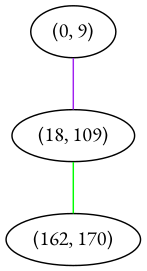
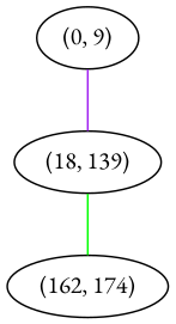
  graph {
    fontname="EB Garamond"
    node [fontname="EB Garamond"]
    edge [fontname="EB Garamond"]
    n1 [label="(0, 9)"]
-   "(18, 139)" [label="(18, 109)"]
-   "(162, 170)"
+   "(18, 139)"
+   "(162, 170)" [label="(162, 174)"]
    n1 -- "(18, 139)" [color=purple weight=4]
    "(18, 139)" -- "(162, 170)" [color=green weight=2]
  }
